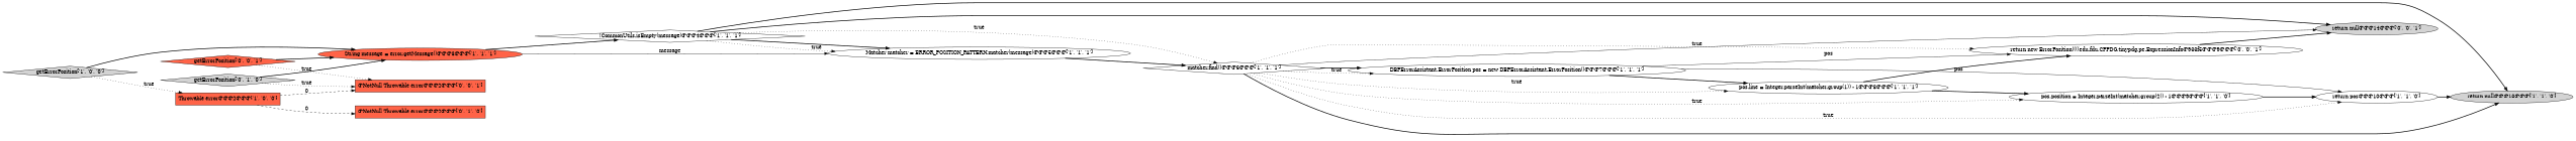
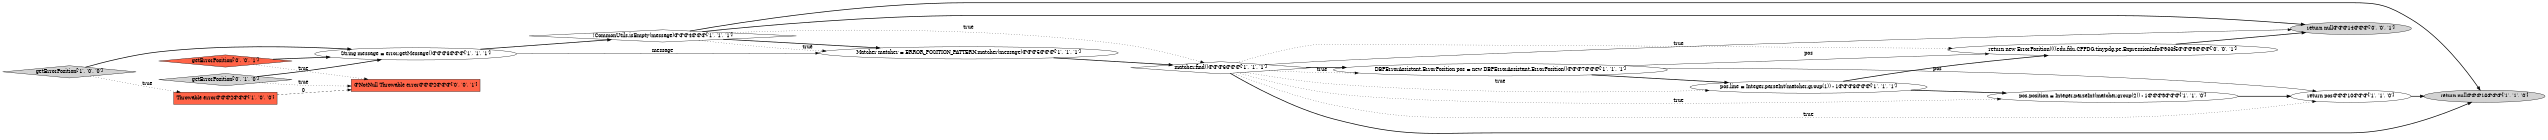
  digraph {
    rankdir=LR
    node [fillcolor=white shape=ellipse style=filled]
    edge [style=bold]
    n1 [label="matcher.find()@@@6@@@['1', '1', '1']" shape=diamond]
    n2 [label="pos.line = Integer.parseInt(matcher.group(1)) - 1@@@8@@@['1', '1', '1']"]
    n3 [fillcolor=lightgray label="return null@@@14@@@['0', '0', '1']"]
    n4 [fillcolor=lightgray label="return null@@@13@@@['1', '1', '0']"]
    n5 [label="DBPErrorAssistant.ErrorPosition pos = new DBPErrorAssistant.ErrorPosition()@@@7@@@['1', '1', '1']"]
    n6 [label="return new ErrorPosition((((edu.fdu.CPPDG.tinypdg.pe.ExpressionInfo@933f5@@@9@@@['0', '0', '1']"]
    n7 [label="return pos@@@10@@@['1', '1', '0']"]
    n8 [label="pos.position = Integer.parseInt(matcher.group(2)) - 1@@@9@@@['1', '1', '0']"]
-   n9 [fillcolor=tomato label="@NotNull Throwable error@@@2@@@['0', '1', '0']" shape=box]
    n10 [fillcolor=lightgray label="getErrorPosition['1', '0', '0']" shape=diamond]
-   n11 [fillcolor=tomato label="String message = error.getMessage()@@@3@@@['1', '1', '1']"]
+   n11 [label="String message = error.getMessage()@@@3@@@['1', '1', '1']"]
    n12 [fillcolor=tomato label="Throwable error@@@2@@@['1', '0', '0']" shape=box]
    n13 [label="Matcher matcher = ERROR_POSITION_PATTERN.matcher(message)@@@5@@@['1', '1', '1']"]
    n14 [label="!CommonUtils.isEmpty(message)@@@4@@@['1', '1', '1']" shape=diamond]
    n15 [fillcolor=tomato label="@NotNull Throwable error@@@2@@@['0', '0', '1']" shape=box]
    n16 [fillcolor=tomato label="getErrorPosition['0', '0', '1']" shape=diamond]
    n17 [fillcolor=lightgray label="getErrorPosition['0', '1', '0']" shape=diamond]
    n1 -> n2 [label=true style=dotted]
    n1 -> n3 [style=solid]
    n1 -> n4
    n1 -> n5 [label=true style=dotted]
    n1 -> n5
    n1 -> n6 [label=true style=dotted]
    n1 -> n7 [label=true style=dotted]
    n1 -> n8 [label=true style=dotted]
    n2 -> n6
    n2 -> n8
    n5 -> n2
    n5 -> n6 [label=pos style=solid]
    n5 -> n7 [label=pos style=solid]
    n6 -> n3
    n7 -> n4
    n8 -> n7
    n10 -> n11
    n10 -> n12 [label=true style=dotted]
    n11 -> n13 [label=message style=solid]
    n11 -> n14
-   n12 -> n9 [label=0 style=dashed]
    n12 -> n15 [label=0 style=dashed]
    n13 -> n1
    n14 -> n1 [label=true style=dotted]
    n14 -> n3
    n14 -> n4
    n14 -> n13 [label=true style=dotted]
    n14 -> n13
    n16 -> n11
    n16 -> n15 [label=true style=dotted]
    n17 -> n11
    n17 -> n15 [label=true style=dotted]
  }
